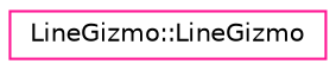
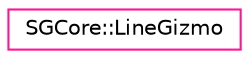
  digraph {
    rankdir=LR
-   n1 [color=deeppink fillcolor=white fontname=Helvetica fontsize=10 height=0.2 label="LineGizmo::LineGizmo" shape=record style=filled width=0.4]
+   n1 [color=deeppink fillcolor=white fontname=Helvetica fontsize=10 height=0.2 label="SGCore::LineGizmo" shape=record style=filled width=0.4]
  }
